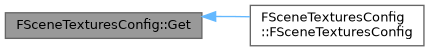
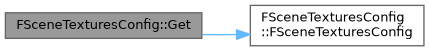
  digraph {
    rankdir=LR
    node [fontname=Helvetica fontsize=10 shape=box style=filled]
    n1 [color=gray40 fillcolor=grey60 fontcolor=black height=0.2 label="FSceneTexturesConfig::Get" width=0.4]
    n2 [color=grey40 fillcolor=white height=0.2 label="FSceneTexturesConfig\l::FSceneTexturesConfig" width=0.4]
-   n2 -> n1 [color=steelblue1 fontname=Helvetica fontsize=10 labelfontname=Helvetica labelfontsize=10 style=solid]
+   n1 -> n2 [color=steelblue1 fontname=Helvetica fontsize=10 labelfontname=Helvetica labelfontsize=10 style=solid]
  }
